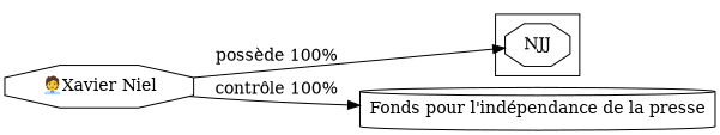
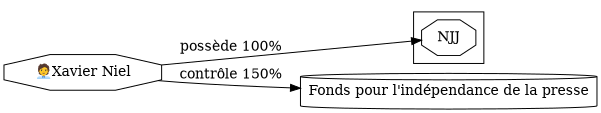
  digraph {
    rankdir=LR
    node [shape=octagon]
    edge [color=black]
    n1 [label="🧑‍💼Xavier Niel"]
    n2 [label=NJJ]
    n3 [label="Fonds pour l&#39;indépendance de la presse" shape=cylinder]
    subgraph sub_1 {
      n1
    }
    subgraph cluster_2 {
      n2
    }
    n1 -> n2 [label="possède 100%"]
-   n1 -> n3 [label="contrôle 100%"]
+   n1 -> n3 [label="contrôle 150%"]
  }
